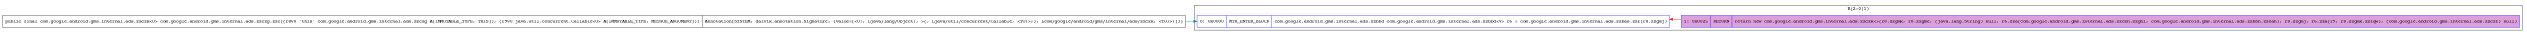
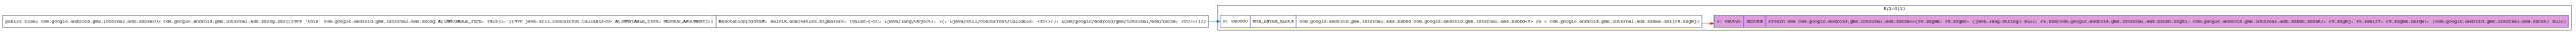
  digraph {
    rankdir=LR
    fontname="Courier Prime"
    node [color=blue shape=record style=filled fillcolor=white fontname="Courier Prime"]
    edge [fontname="Courier Prime"]
    n1 [label="{0\:\ 0x0000|MTH_ENTER_BLOCK\l|com.google.android.gms.internal.ads.zzbbd com.google.android.gms.internal.ads.zzbbd\<V\> r6 = com.google.android.gms.internal.ads.zzbas.zzf(r8.zzgmj)\l}"]
    n2 [label="{1\:\ 0x0025|RETURN\l|return new com.google.android.gms.internal.ads.zzczk\<\>(r8.zzgmk, r8.zzgme, (java.lang.String) null, r6.zza(com.google.android.gms.internal.ads.zzczh.zzghi, com.google.android.gms.internal.ads.zzbbn.zzeah), r8.zzgmj, r6.zza(r9, r8.zzgmk.zzfqw), (com.google.android.gms.internal.ads.zzczf) null)\l}" fillcolor=plum]
    n3 [label="{public final com.google.android.gms.internal.ads.zzczk\<O\> com.google.android.gms.internal.ads.zzczg.zzc((r8v0 'this' com.google.android.gms.internal.ads.zzczg A[IMMUTABLE_TYPE, THIS]), (r9v0 java.util.concurrent.Callable\<O\> A[IMMUTABLE_TYPE, METHOD_ARGUMENT]))  | Annotation[SYSTEM, dalvik.annotation.Signature, \{value=[\<O:, Ljava\/lang\/Object;, \>(, Ljava\/util\/concurrent\/Callable, \<TO;\>;), Lcom\/google\/android\/gms\/internal\/ads\/zzczk, \<TO;\>;]\}]\l}" color=""]
    subgraph cluster_1 {
      label="R(2:0|1)"
      n1
      n2
    }
-   n2 -> n1 [color=red]
+   n1 -> n2 [color=red]
    n3 -> n1 [color=teal]
  }
